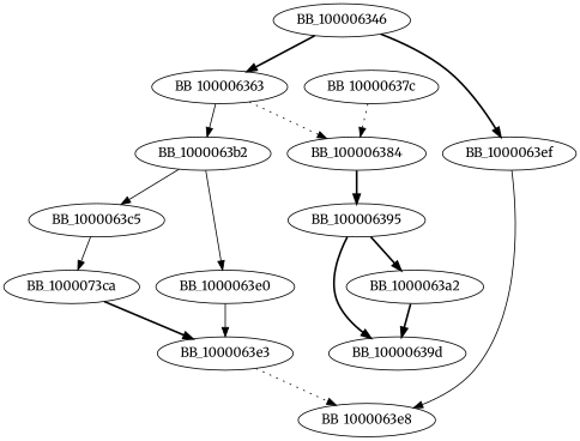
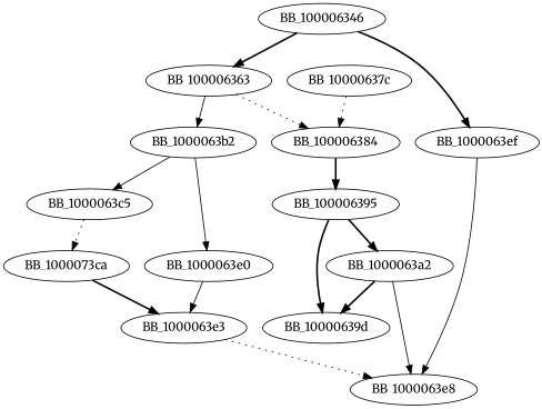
  digraph {
    fontname=Merriweather
    node [fontname=Merriweather]
    edge [fontname=Merriweather style=bold]
    BB_100006346
    BB_100006363
    BB_1000063ef
    BB_1000063b2
    BB_100006384
    BB_1000063e8
    BB_10000637c
    BB_1000063c5
    BB_1000063e0
    BB_100006395
    n11 [label=BB_1000073ca]
    BB_1000063e3
    BB_10000639d
    BB_1000063a2
    BB_100006346 -> BB_100006363
    BB_100006346 -> BB_1000063ef
    BB_100006363 -> BB_1000063b2 [style=solid]
    BB_100006363 -> BB_100006384 [style=dotted]
    BB_1000063ef -> BB_1000063e8 [style=solid]
    BB_1000063b2 -> BB_1000063c5 [style=solid]
    BB_1000063b2 -> BB_1000063e0 [style=solid]
    BB_100006384 -> BB_100006395
    BB_10000637c -> BB_100006384 [style=dotted]
-   BB_1000063c5 -> n11 [style=solid]
+   BB_1000063c5 -> n11 [style=dotted]
    BB_1000063e0 -> BB_1000063e3 [style=solid]
    BB_100006395 -> BB_10000639d
    BB_100006395 -> BB_1000063a2
    n11 -> BB_1000063e3
    BB_1000063e3 -> BB_1000063e8 [style=dotted]
+   BB_1000063a2 -> BB_1000063e8 [style=solid]
    BB_1000063a2 -> BB_10000639d
  }
